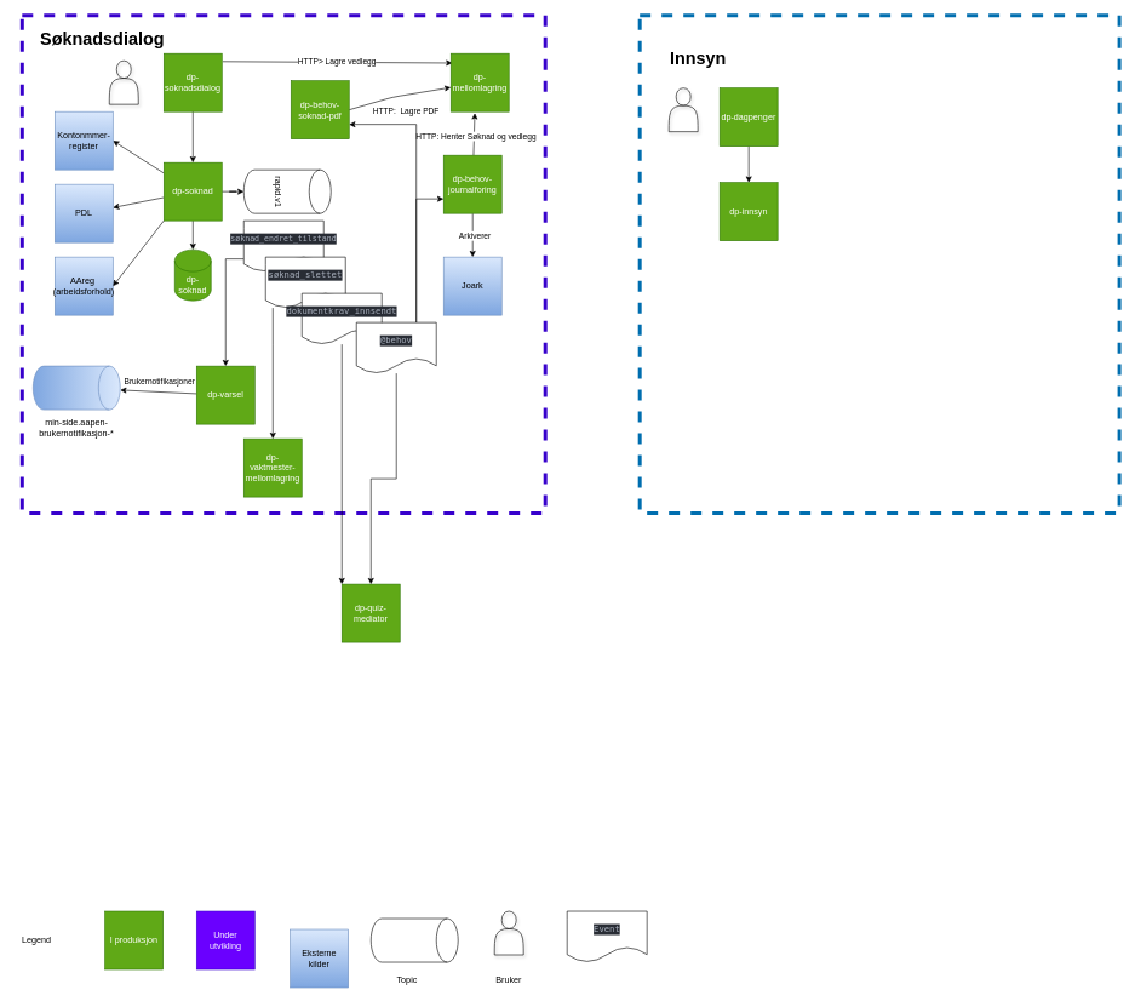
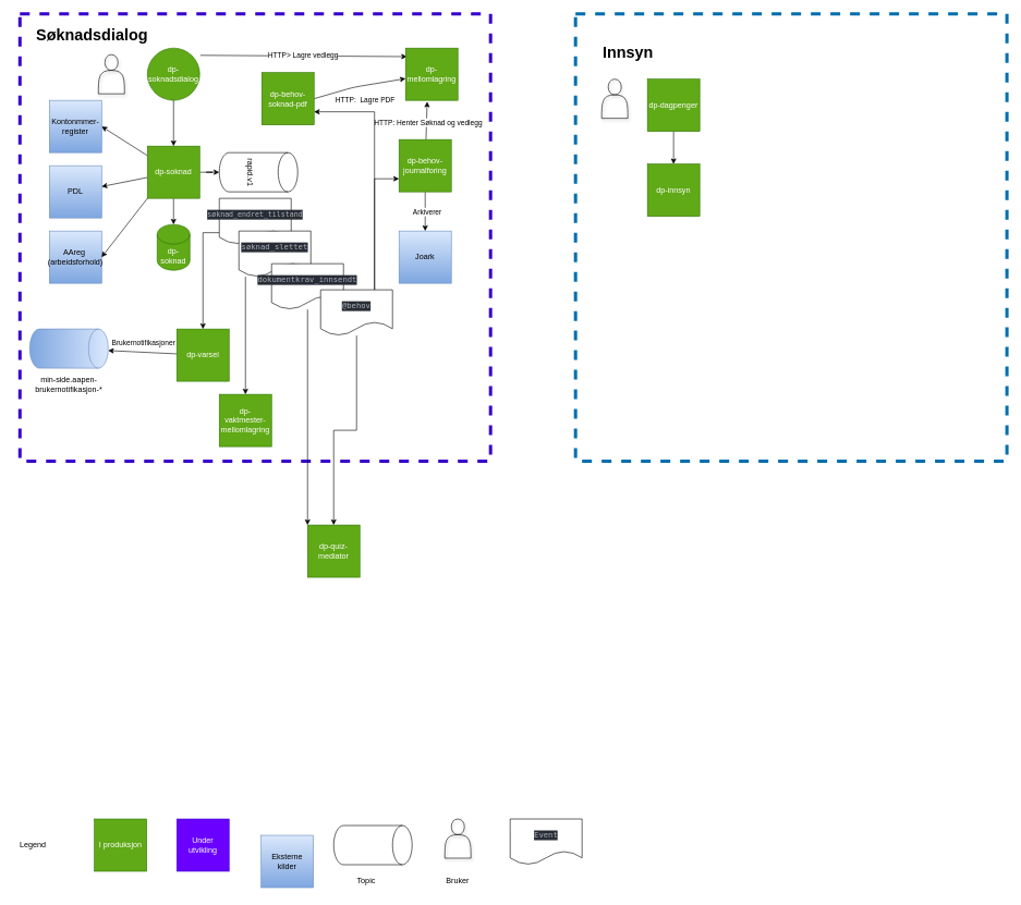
  <mxCell id="0" />
  <mxCell id="1" parent="0" />
  <mxCell id="2" value="" style="rounded=0;whiteSpace=wrap;html=1;strokeColor=#3700CC;fillColor=none;shadow=0;strokeWidth=5;dashed=1;fontColor=#ffffff;" parent="1" vertex="1"><mxGeometry x="30" y="20.5" width="720" height="685" as="geometry" /></mxCell>
  <mxCell id="3" style="edgeStyle=none;html=1;entryX=1;entryY=0.5;entryDx=0;entryDy=0;rounded=0;curved=0;" parent="1" source="7" target="25" edge="1"><mxGeometry relative="1" as="geometry" /></mxCell>
  <mxCell id="4" style="edgeStyle=none;html=1;" parent="1" source="7" target="26" edge="1"><mxGeometry relative="1" as="geometry" /></mxCell>
  <mxCell id="5" value="" style="edgeStyle=orthogonalEdgeStyle;rounded=0;orthogonalLoop=1;jettySize=auto;html=1;" edge="1" parent="1" source="7" target="12"><mxGeometry relative="1" as="geometry" /></mxCell>
  <mxCell id="6" value="" style="edgeStyle=orthogonalEdgeStyle;rounded=0;orthogonalLoop=1;jettySize=auto;html=1;" edge="1" parent="1" source="7" target="22"><mxGeometry relative="1" as="geometry" /></mxCell>
  <mxCell id="7" value="dp-soknad" style="whiteSpace=wrap;html=1;aspect=fixed;fillColor=#60a917;fontColor=#ffffff;strokeColor=#2D7600;" parent="1" vertex="1"><mxGeometry x="225" y="223" width="80" height="80" as="geometry" /></mxCell>
  <mxCell id="8" value="" style="edgeStyle=none;html=1;" parent="1" source="11" target="7" edge="1"><mxGeometry relative="1" as="geometry" /></mxCell>
  <mxCell id="9" style="edgeStyle=none;html=1;exitX=1.013;exitY=0.138;exitDx=0;exitDy=0;exitPerimeter=0;entryX=0.025;entryY=0.163;entryDx=0;entryDy=0;entryPerimeter=0;" parent="1" source="11" target="13" edge="1"><mxGeometry relative="1" as="geometry" /></mxCell>
  <mxCell id="10" value="HTTP&amp;gt; Lagre vedlegg" style="edgeLabel;html=1;align=center;verticalAlign=middle;resizable=0;points=[];" parent="9" vertex="1" connectable="0"><mxGeometry x="-0.013" y="1" relative="1" as="geometry"><mxPoint as="offset" /></mxGeometry></mxCell>
- <mxCell id="11" value="dp-soknadsdialog" style="whiteSpace=wrap;html=1;aspect=fixed;fillColor=#60a917;fontColor=#ffffff;strokeColor=#2D7600;" parent="1" vertex="1"><mxGeometry x="225" y="73" width="80" height="80" as="geometry" /></mxCell>
+ <mxCell id="11" value="dp-soknadsdialog" style="ellipse;whiteSpace=wrap;html=1;aspect=fixed;fillColor=#60a917;fontColor=#ffffff;strokeColor=#2D7600;" parent="1" vertex="1"><mxGeometry x="225" y="73" width="80" height="80" as="geometry" /></mxCell>
  <mxCell id="12" value="dp-soknad" style="shape=cylinder3;whiteSpace=wrap;html=1;boundedLbl=1;backgroundOutline=1;size=15;fillColor=#60a917;fontColor=#ffffff;strokeColor=#2D7600;" parent="1" vertex="1"><mxGeometry x="240" y="343" width="50" height="70" as="geometry" /></mxCell>
  <mxCell id="13" value="dp-mellomlagring" style="whiteSpace=wrap;html=1;aspect=fixed;fillColor=#60a917;fontColor=#ffffff;strokeColor=#2D7600;" parent="1" vertex="1"><mxGeometry x="620" y="73" width="80" height="80" as="geometry" /></mxCell>
  <mxCell id="14" style="edgeStyle=none;html=1;exitX=1;exitY=0.5;exitDx=0;exitDy=0;" parent="1" source="16" target="13" edge="1"><mxGeometry relative="1" as="geometry"><Array as="points"><mxPoint x="540" y="133" /></Array></mxGeometry></mxCell>
  <mxCell id="15" value="HTTP:&amp;nbsp; Lagre PDF" style="edgeLabel;html=1;align=center;verticalAlign=middle;resizable=0;points=[];" parent="14" vertex="1" connectable="0"><mxGeometry x="-0.038" y="2" relative="1" as="geometry"><mxPoint x="11" y="22" as="offset" /></mxGeometry></mxCell>
  <mxCell id="16" value="dp-behov-soknad-pdf" style="whiteSpace=wrap;html=1;aspect=fixed;fillColor=#60a917;fontColor=#ffffff;strokeColor=#2D7600;" parent="1" vertex="1"><mxGeometry x="400" y="110.5" width="80" height="80" as="geometry" /></mxCell>
  <mxCell id="17" style="edgeStyle=none;html=1;entryX=0.413;entryY=1.025;entryDx=0;entryDy=0;entryPerimeter=0;" parent="1" source="21" target="13" edge="1"><mxGeometry relative="1" as="geometry" /></mxCell>
  <mxCell id="18" value="HTTP: Henter Søknad og vedlegg&amp;nbsp;" style="edgeLabel;html=1;align=center;verticalAlign=middle;resizable=0;points=[];" parent="17" vertex="1" connectable="0"><mxGeometry x="-0.084" y="-3" relative="1" as="geometry"><mxPoint as="offset" /></mxGeometry></mxCell>
  <mxCell id="19" value="" style="edgeStyle=orthogonalEdgeStyle;rounded=0;orthogonalLoop=1;jettySize=auto;html=1;" edge="1" parent="1" source="21" target="29"><mxGeometry relative="1" as="geometry" /></mxCell>
  <mxCell id="20" value="Arkiverer" style="edgeLabel;html=1;align=center;verticalAlign=middle;resizable=0;points=[];" vertex="1" connectable="0" parent="19"><mxGeometry y="2" relative="1" as="geometry"><mxPoint as="offset" /></mxGeometry></mxCell>
  <mxCell id="21" value="dp-behov-journalforing" style="whiteSpace=wrap;html=1;aspect=fixed;fillColor=#60a917;fontColor=#ffffff;strokeColor=#2D7600;" parent="1" vertex="1"><mxGeometry x="610" y="213" width="80" height="80" as="geometry" /></mxCell>
  <mxCell id="22" value="rapid.v1" style="shape=cylinder3;whiteSpace=wrap;html=1;boundedLbl=1;backgroundOutline=1;size=15;rotation=90;" parent="1" vertex="1"><mxGeometry x="365" y="203" width="60" height="120" as="geometry" /></mxCell>
  <mxCell id="23" value="dp-quiz-mediator" style="whiteSpace=wrap;html=1;aspect=fixed;fillColor=#60a917;fontColor=#ffffff;strokeColor=#2D7600;" parent="1" vertex="1"><mxGeometry x="470" y="803" width="80" height="80" as="geometry" /></mxCell>
  <mxCell id="24" value="" style="shape=actor;whiteSpace=wrap;html=1;shadow=1;fillColor=none;" parent="1" vertex="1"><mxGeometry x="150" y="83" width="40" height="60" as="geometry" /></mxCell>
  <mxCell id="25" value="Kontonmmer-&lt;br&gt;register" style="whiteSpace=wrap;html=1;aspect=fixed;shadow=0;strokeColor=#6c8ebf;fillColor=#dae8fc;gradientColor=#7ea6e0;" parent="1" vertex="1"><mxGeometry x="75" y="153" width="80" height="80" as="geometry" /></mxCell>
  <mxCell id="26" value="PDL" style="whiteSpace=wrap;html=1;aspect=fixed;shadow=0;strokeColor=#6c8ebf;fillColor=#dae8fc;gradientColor=#7ea6e0;" parent="1" vertex="1"><mxGeometry x="75" y="253" width="80" height="80" as="geometry" /></mxCell>
  <mxCell id="27" value="Søknadsdialog" style="text;strokeColor=none;fillColor=none;html=1;fontSize=24;fontStyle=1;verticalAlign=middle;align=center;shadow=0;strokeWidth=5;" parent="1" vertex="1"><mxGeometry x="90" y="33" width="100" height="40" as="geometry" /></mxCell>
  <mxCell id="28" value="" style="rounded=0;whiteSpace=wrap;html=1;strokeColor=#006EAF;fillColor=none;shadow=0;strokeWidth=5;dashed=1;fontColor=#ffffff;fillStyle=auto;" parent="1" vertex="1"><mxGeometry x="880" y="20.5" width="660" height="685" as="geometry" /></mxCell>
  <mxCell id="29" value="Joark" style="whiteSpace=wrap;html=1;aspect=fixed;shadow=0;strokeColor=#6c8ebf;fillColor=#dae8fc;gradientColor=#7ea6e0;" parent="1" vertex="1"><mxGeometry x="610" y="353" width="80" height="80" as="geometry" /></mxCell>
  <mxCell id="30" style="edgeStyle=none;html=1;" parent="1" source="32" target="33" edge="1"><mxGeometry relative="1" as="geometry" /></mxCell>
  <mxCell id="31" value="Brukernotifikasjoner" style="edgeLabel;html=1;align=center;verticalAlign=middle;resizable=0;points=[];" parent="30" vertex="1" connectable="0"><mxGeometry x="-0.113" y="1" relative="1" as="geometry"><mxPoint x="-5" y="-15" as="offset" /></mxGeometry></mxCell>
  <mxCell id="32" value="dp-varsel" style="whiteSpace=wrap;html=1;aspect=fixed;fillColor=#60a917;fontColor=#ffffff;strokeColor=#2D7600;" parent="1" vertex="1"><mxGeometry x="270" y="503" width="80" height="80" as="geometry" /></mxCell>
  <mxCell id="33" value="" style="shape=cylinder3;whiteSpace=wrap;html=1;boundedLbl=1;backgroundOutline=1;size=15;rotation=90;fillColor=#dae8fc;gradientColor=#7ea6e0;strokeColor=#6c8ebf;" parent="1" vertex="1"><mxGeometry x="75" y="473" width="60" height="120" as="geometry" /></mxCell>
  <mxCell id="34" value="min-side.aapen-brukernotifikasjon-*" style="text;html=1;strokeColor=none;fillColor=none;align=center;verticalAlign=middle;whiteSpace=wrap;rounded=0;" parent="1" vertex="1"><mxGeometry x="40" y="573" width="130" height="30" as="geometry" /></mxCell>
  <mxCell id="35" value="Innsyn" style="text;strokeColor=none;fillColor=none;html=1;fontSize=24;fontStyle=1;verticalAlign=middle;align=center;shadow=0;strokeWidth=5;" parent="1" vertex="1"><mxGeometry x="910" y="60.5" width="100" height="40" as="geometry" /></mxCell>
  <mxCell id="36" value="" style="edgeStyle=none;html=1;" parent="1" source="37" target="38" edge="1"><mxGeometry relative="1" as="geometry" /></mxCell>
  <mxCell id="37" value="dp-dagpenger" style="whiteSpace=wrap;html=1;aspect=fixed;fillColor=#60a917;fontColor=#ffffff;strokeColor=#2D7600;" parent="1" vertex="1"><mxGeometry x="990" y="120.5" width="80" height="80" as="geometry" /></mxCell>
  <mxCell id="38" value="dp-innsyn" style="whiteSpace=wrap;html=1;aspect=fixed;fillColor=#60a917;fontColor=#ffffff;strokeColor=#2D7600;" parent="1" vertex="1"><mxGeometry x="990" y="250.5" width="80" height="80" as="geometry" /></mxCell>
  <mxCell id="39" value="" style="shape=actor;whiteSpace=wrap;html=1;shadow=1;fillColor=none;" vertex="1" parent="1"><mxGeometry x="920" y="120.5" width="40" height="60" as="geometry" /></mxCell>
  <mxCell id="40" value="AAreg&amp;nbsp;&lt;br&gt;(arbeidsforhold)" style="whiteSpace=wrap;html=1;aspect=fixed;shadow=0;strokeColor=#6c8ebf;fillColor=#dae8fc;gradientColor=#7ea6e0;" vertex="1" parent="1"><mxGeometry x="75" y="353" width="80" height="80" as="geometry" /></mxCell>
  <mxCell id="41" style="edgeStyle=none;html=1;exitX=0;exitY=1;exitDx=0;exitDy=0;entryX=1;entryY=0.5;entryDx=0;entryDy=0;" edge="1" parent="1" source="7" target="40"><mxGeometry relative="1" as="geometry"><mxPoint x="235" y="281" as="sourcePoint" /><mxPoint x="165" y="295" as="targetPoint" /></mxGeometry></mxCell>
  <mxCell id="42" style="edgeStyle=orthogonalEdgeStyle;rounded=0;orthogonalLoop=1;jettySize=auto;html=1;exitX=0;exitY=0.75;exitDx=0;exitDy=0;" edge="1" parent="1" source="43" target="32"><mxGeometry relative="1" as="geometry" /></mxCell>
  <mxCell id="43" value="&lt;div style=&quot;background-color:#282c34;color:#abb2bf&quot;&gt;&lt;pre style=&quot;font-family: &amp;quot;MesloLGS NF&amp;quot;, monospace;&quot;&gt;&lt;font style=&quot;font-size: 11px;&quot;&gt;søknad_endret_tilstand&lt;/font&gt;&lt;/pre&gt;&lt;/div&gt;" style="shape=document;whiteSpace=wrap;html=1;boundedLbl=1;" vertex="1" parent="1"><mxGeometry x="335" y="303" width="110" height="70" as="geometry" /></mxCell>
  <mxCell id="44" style="edgeStyle=orthogonalEdgeStyle;rounded=0;orthogonalLoop=1;jettySize=auto;html=1;" edge="1" parent="1" source="45" target="52"><mxGeometry relative="1" as="geometry"><Array as="points"><mxPoint x="375" y="473" /><mxPoint x="375" y="473" /></Array></mxGeometry></mxCell>
  <mxCell id="45" value="&lt;div style=&quot;background-color:#282c34;color:#abb2bf&quot;&gt;&lt;pre style=&quot;font-family: &amp;quot;MesloLGS NF&amp;quot;, monospace;&quot;&gt;&lt;div&gt;&lt;pre style=&quot;font-family: &amp;quot;MesloLGS NF&amp;quot;, monospace;&quot;&gt;søknad_slettet&lt;/pre&gt;&lt;/div&gt;&lt;/pre&gt;&lt;/div&gt;" style="shape=document;whiteSpace=wrap;html=1;boundedLbl=1;" vertex="1" parent="1"><mxGeometry x="365" y="353" width="110" height="70" as="geometry" /></mxCell>
  <mxCell id="46" style="edgeStyle=orthogonalEdgeStyle;rounded=0;orthogonalLoop=1;jettySize=auto;html=1;entryX=0;entryY=0;entryDx=0;entryDy=0;" edge="1" parent="1" source="47" target="23"><mxGeometry relative="1" as="geometry" /></mxCell>
  <mxCell id="47" value="&lt;div style=&quot;background-color:#282c34;color:#abb2bf&quot;&gt;&lt;pre style=&quot;font-family: &amp;quot;MesloLGS NF&amp;quot;, monospace;&quot;&gt;&lt;pre style=&quot;font-family: &amp;quot;MesloLGS NF&amp;quot;, monospace;&quot;&gt;&lt;div&gt;&lt;pre style=&quot;font-family: &amp;quot;MesloLGS NF&amp;quot;, monospace;&quot;&gt;dokumentkrav_innsendt&lt;/pre&gt;&lt;/div&gt;&lt;/pre&gt;&lt;/pre&gt;&lt;/div&gt;" style="shape=document;whiteSpace=wrap;html=1;boundedLbl=1;" vertex="1" parent="1"><mxGeometry x="415" y="403" width="110" height="70" as="geometry" /></mxCell>
  <mxCell id="48" style="edgeStyle=orthogonalEdgeStyle;rounded=0;orthogonalLoop=1;jettySize=auto;html=1;" edge="1" parent="1" source="51" target="23"><mxGeometry relative="1" as="geometry" /></mxCell>
  <mxCell id="49" style="edgeStyle=orthogonalEdgeStyle;rounded=0;orthogonalLoop=1;jettySize=auto;html=1;exitX=0.75;exitY=0;exitDx=0;exitDy=0;entryX=0;entryY=0.75;entryDx=0;entryDy=0;" edge="1" parent="1" source="51" target="21"><mxGeometry relative="1" as="geometry" /></mxCell>
  <mxCell id="50" style="edgeStyle=orthogonalEdgeStyle;rounded=0;orthogonalLoop=1;jettySize=auto;html=1;exitX=0.75;exitY=0;exitDx=0;exitDy=0;entryX=1;entryY=0.75;entryDx=0;entryDy=0;" edge="1" parent="1" source="51" target="16"><mxGeometry relative="1" as="geometry" /></mxCell>
  <mxCell id="51" value="&lt;div style=&quot;background-color:#282c34;color:#abb2bf&quot;&gt;&lt;pre style=&quot;font-family: &amp;quot;MesloLGS NF&amp;quot;, monospace;&quot;&gt;&lt;pre style=&quot;font-family: &amp;quot;MesloLGS NF&amp;quot;, monospace;&quot;&gt;&lt;div&gt;&lt;pre style=&quot;font-family: &amp;quot;MesloLGS NF&amp;quot;, monospace;&quot;&gt;@behov&lt;/pre&gt;&lt;/div&gt;&lt;/pre&gt;&lt;/pre&gt;&lt;/div&gt;" style="shape=document;whiteSpace=wrap;html=1;boundedLbl=1;" vertex="1" parent="1"><mxGeometry x="490" y="443" width="110" height="70" as="geometry" /></mxCell>
  <mxCell id="52" value="dp-vaktmester-mellomlagring" style="whiteSpace=wrap;html=1;aspect=fixed;fillColor=#60a917;fontColor=#ffffff;strokeColor=#2D7600;" vertex="1" parent="1"><mxGeometry x="335" y="603" width="80" height="80" as="geometry" /></mxCell>
  <mxCell id="53" value="" style="group" vertex="1" connectable="0" parent="1"><mxGeometry x="20" y="1253" width="870" height="110" as="geometry" /></mxCell>
  <mxCell id="54" value="&lt;div style=&quot;background-color:#282c34;color:#abb2bf&quot;&gt;&lt;pre style=&quot;font-family: &amp;quot;MesloLGS NF&amp;quot;, monospace;&quot;&gt;&lt;pre style=&quot;font-family: &amp;quot;MesloLGS NF&amp;quot;, monospace;&quot;&gt;&lt;pre style=&quot;font-family: &amp;quot;MesloLGS NF&amp;quot;, monospace;&quot;&gt;Event&lt;/pre&gt;&lt;/pre&gt;&lt;/pre&gt;&lt;/div&gt;" style="shape=document;whiteSpace=wrap;html=1;boundedLbl=1;" vertex="1" parent="53"><mxGeometry x="760" width="110" height="70" as="geometry" /></mxCell>
  <mxCell id="55" value="I produksjon" style="whiteSpace=wrap;html=1;aspect=fixed;fillColor=#60a917;fontColor=#ffffff;strokeColor=#2D7600;container=0;" parent="53" vertex="1"><mxGeometry x="124" width="80" height="80" as="geometry" /></mxCell>
  <mxCell id="56" value="Under utvikling" style="whiteSpace=wrap;html=1;aspect=fixed;fillColor=#6a00ff;fontColor=#ffffff;strokeColor=#3700CC;container=0;" parent="53" vertex="1"><mxGeometry x="250" width="80" height="80" as="geometry" /></mxCell>
  <mxCell id="57" value="Eksterne kilder" style="whiteSpace=wrap;html=1;aspect=fixed;shadow=0;strokeColor=#6c8ebf;fillColor=#dae8fc;gradientColor=#7ea6e0;container=0;" parent="53" vertex="1"><mxGeometry x="379" y="25" width="80" height="80" as="geometry" /></mxCell>
  <mxCell id="58" value="" style="shape=cylinder3;whiteSpace=wrap;html=1;boundedLbl=1;backgroundOutline=1;size=15;rotation=90;container=0;" vertex="1" parent="53"><mxGeometry x="520" y="-20" width="60" height="120" as="geometry" /></mxCell>
  <mxCell id="59" value="" style="shape=actor;whiteSpace=wrap;html=1;shadow=1;fillColor=none;container=0;" vertex="1" parent="53"><mxGeometry x="660" width="40" height="60" as="geometry" /></mxCell>
  <mxCell id="60" value="Legend" style="text;html=1;strokeColor=none;fillColor=none;align=center;verticalAlign=middle;whiteSpace=wrap;rounded=0;container=0;" vertex="1" parent="53"><mxGeometry y="25" width="60" height="30" as="geometry" /></mxCell>
  <mxCell id="61" value="Topic" style="text;html=1;strokeColor=none;fillColor=none;align=center;verticalAlign=middle;whiteSpace=wrap;rounded=0;container=0;" vertex="1" parent="53"><mxGeometry x="510" y="80" width="60" height="30" as="geometry" /></mxCell>
  <mxCell id="62" value="Bruker" style="text;html=1;strokeColor=none;fillColor=none;align=center;verticalAlign=middle;whiteSpace=wrap;rounded=0;container=0;" vertex="1" parent="53"><mxGeometry x="650" y="80" width="60" height="30" as="geometry" /></mxCell>
